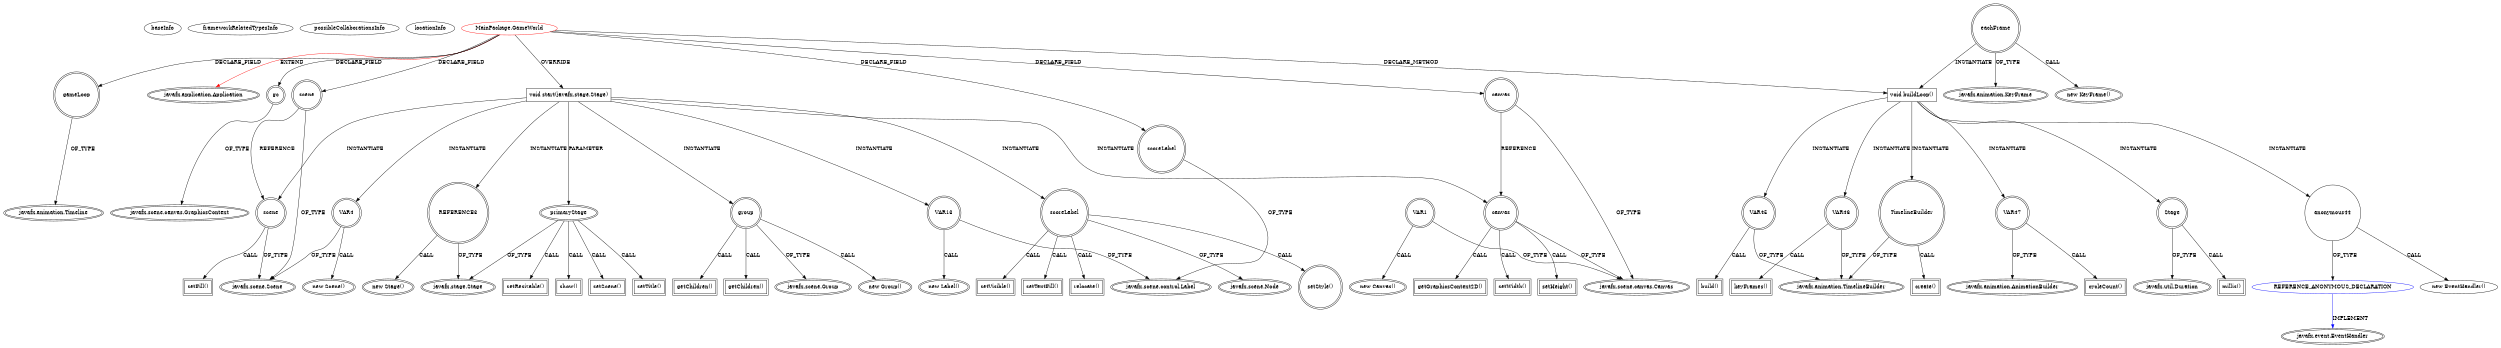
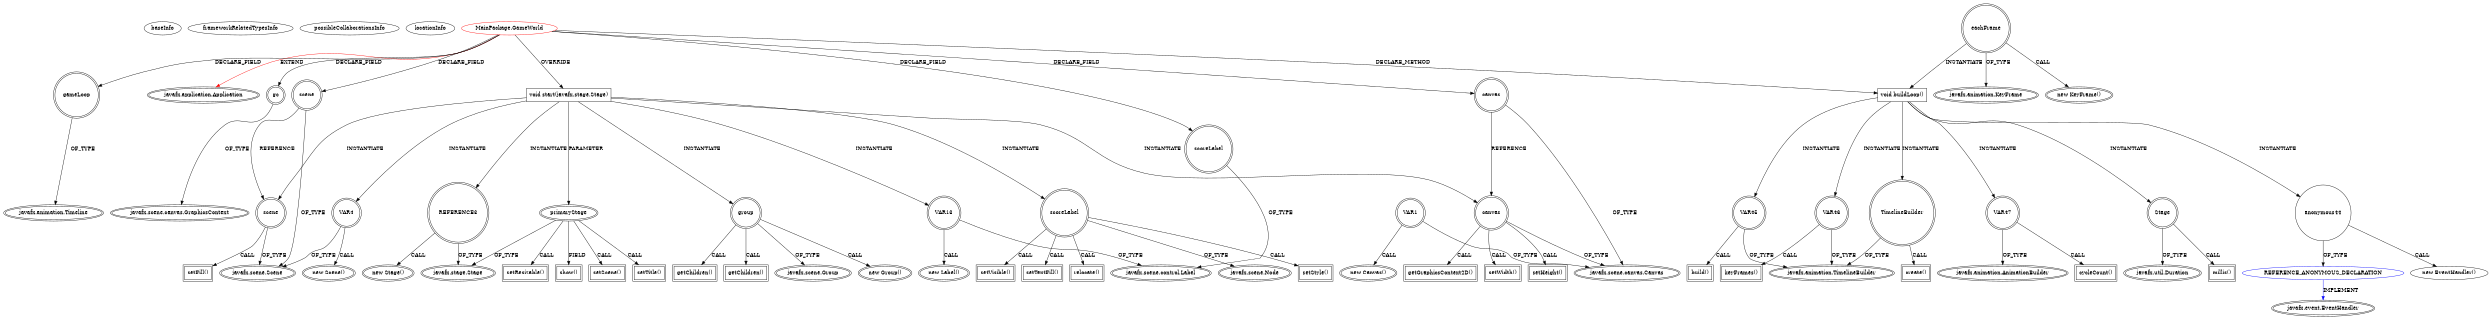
  digraph {
    node [isFrameworkType=true vertexType=INSIDE_CALL peripheries=2]
    baseInfo [category=extension_graph graphId=4668 isAnonymous=false possibleRelation=true isFrameworkType="" vertexType="" peripheries=""]
    frameworkRelatedTypesInfo [0="javafx.application.Application" isFrameworkType="" vertexType="" peripheries=""]
    possibleCollaborationsInfo [0="4668~CLIENT_METHOD_DECLARATION-INSTANTIATION-~javafx.application.Application ~javafx.event.EventHandler ~false~true" isFrameworkType="" vertexType="" peripheries=""]
    locationInfo [contextSignature=GameWorld filePath="/vholmer-VeryAccess/VeryAccess-master/src/MainPackage/GameWorld.java" graphId=4668 projectName="vholmer-VeryAccess" isFrameworkType="" vertexType="" peripheries=""]
    n5 [color=red isFrameworkType=false label="MainPackage.GameWorld" vertexType=ROOT_CLIENT_CLASS_DECLARATION peripheries=""]
    n6 [label="javafx.application.Application" vertexType=FRAMEWORK_CLASS_TYPE]
    n7 [label=canvas shape=circle vertexType=FIELD_DECLARATION]
    n8 [label=gameLoop shape=circle vertexType=FIELD_DECLARATION]
    n9 [label=gc shape=circle vertexType=FIELD_DECLARATION]
    n10 [label=scene shape=circle vertexType=FIELD_DECLARATION]
    n11 [label=scoreLabel shape=circle vertexType=FIELD_DECLARATION]
    n12 [isFrameworkType=false label="void start(javafx.stage.Stage)" shape=box vertexType=OVERRIDING_METHOD_DECLARATION peripheries=""]
    n13 [isFrameworkType=false label="void buildLoop()" shape=box vertexType=CLIENT_METHOD_DECLARATION peripheries=""]
    n14 [label="javafx.scene.canvas.Canvas" vertexType=FRAMEWORK_CLASS_TYPE]
    n15 [label=canvas shape=circle vertexType=VARIABLE_EXPRESION]
    n16 [label="javafx.animation.Timeline" vertexType=FRAMEWORK_CLASS_TYPE]
    n17 [label="javafx.scene.canvas.GraphicsContext" vertexType=FRAMEWORK_CLASS_TYPE]
    n18 [label="javafx.scene.Scene" vertexType=FRAMEWORK_CLASS_TYPE]
    n19 [label=scene shape=circle vertexType=VARIABLE_EXPRESION]
    n20 [label="javafx.scene.control.Label" vertexType=FRAMEWORK_CLASS_TYPE]
    n21 [label=primaryStage vertexType=PARAMETER_DECLARATION]
    n22 [label=group shape=circle vertexType=VARIABLE_EXPRESION]
    n23 [label=REFERENCE3 shape=circle vertexType=VARIABLE_EXPRESION]
    n24 [label=VAR4 shape=circle vertexType=VARIABLE_EXPRESION]
    n25 [label=VAR13 shape=circle vertexType=VARIABLE_EXPRESION]
    n26 [label=scoreLabel shape=circle vertexType=VARIABLE_EXPRESION]
    n27 [label=Stage shape=circle vertexType=VARIABLE_EXPRESION]
    n28 [isFrameworkType=false label=anonymous44 shape=circle vertexType=VARIABLE_EXPRESION peripheries=""]
    n29 [label=VAR45 shape=circle vertexType=VARIABLE_EXPRESION]
    n30 [label=VAR46 shape=circle vertexType=VARIABLE_EXPRESION]
    n31 [label=VAR47 shape=circle vertexType=VARIABLE_EXPRESION]
    n32 [label=TimelineBuilder shape=circle vertexType=VARIABLE_EXPRESION]
    n33 [label="getGraphicsContext2D()" shape=box]
    n34 [label="setWidth()" shape=box]
    n35 [label="setHeight()" shape=box]
    n36 [label="setFill()" shape=box]
    n37 [label="javafx.stage.Stage" vertexType=FRAMEWORK_CLASS_TYPE]
    n38 [label="setScene()" shape=box]
    n39 [label="setTitle()" shape=box]
    n40 [label="setResizable()" shape=box]
    n41 [label="show()" shape=box]
    n42 [label="javafx.scene.Group" vertexType=FRAMEWORK_CLASS_TYPE]
    n43 [label="new Group()" vertexType=CONSTRUCTOR_CALL]
    n44 [label="getChildren()" shape=box]
    n45 [label="getChildren()" shape=box]
    n46 [label=VAR1 shape=circle vertexType=VARIABLE_EXPRESION]
    n47 [label="new Canvas()" vertexType=CONSTRUCTOR_CALL]
    n48 [label="new Stage()" vertexType=CONSTRUCTOR_CALL]
    n49 [label="new Scene()" vertexType=CONSTRUCTOR_CALL]
    n50 [label="new Label()" vertexType=CONSTRUCTOR_CALL]
    n51 [label="javafx.scene.Node" vertexType=FRAMEWORK_CLASS_TYPE]
-   n52 [label="setStyle()" shape=circle]
+   n52 [label="setStyle()" shape=box]
    n53 [label="setTextFill()" shape=box]
    n54 [label="relocate()" shape=box]
    n55 [label="setVisible()" shape=box]
    n56 [label="javafx.util.Duration" vertexType=FRAMEWORK_CLASS_TYPE]
    n57 [label="millis()" shape=box]
    n58 [label=eachFrame shape=circle vertexType=VARIABLE_EXPRESION]
    n59 [label="javafx.animation.KeyFrame" vertexType=FRAMEWORK_CLASS_TYPE]
    n60 [label="new KeyFrame()" vertexType=CONSTRUCTOR_CALL]
    n61 [color=blue isFrameworkType=false label=REFERENCE_ANONYMOUS_DECLARATION vertexType=REFERENCE_ANONYMOUS_DECLARATION peripheries=""]
    n62 [isFrameworkType=false label="new EventHandler()" vertexType=CONSTRUCTOR_CALL peripheries=""]
    n63 [label="javafx.animation.TimelineBuilder" vertexType=FRAMEWORK_CLASS_TYPE]
    n64 [label="build()" shape=box]
    n65 [label="keyFrames()" shape=box]
    n66 [label="javafx.animation.AnimationBuilder" vertexType=FRAMEWORK_CLASS_TYPE]
    n67 [label="cycleCount()" shape=box]
    n68 [label="create()" shape=box]
    n69 [label="javafx.event.EventHandler" vertexType=FRAMEWORK_INTERFACE_TYPE]
    n5 -> n6 [color=red label=EXTEND]
    n5 -> n7 [label=DECLARE_FIELD]
    n5 -> n8 [label=DECLARE_FIELD]
    n5 -> n9 [label=DECLARE_FIELD]
    n5 -> n10 [label=DECLARE_FIELD]
    n5 -> n11 [label=DECLARE_FIELD]
    n5 -> n12 [label=OVERRIDE]
    n5 -> n13 [label=DECLARE_METHOD]
    n7 -> n14 [label=OF_TYPE]
    n7 -> n15 [label=REFERENCE]
    n8 -> n16 [label=OF_TYPE]
    n9 -> n17 [label=OF_TYPE]
    n10 -> n18 [label=OF_TYPE]
    n10 -> n19 [label=REFERENCE]
    n11 -> n20 [label=OF_TYPE]
    n12 -> n15 [label=INSTANTIATE]
    n12 -> n19 [label=INSTANTIATE]
    n12 -> n21 [label=PARAMETER]
    n12 -> n22 [label=INSTANTIATE]
    n12 -> n23 [label=INSTANTIATE]
    n12 -> n24 [label=INSTANTIATE]
    n12 -> n25 [label=INSTANTIATE]
    n12 -> n26 [label=INSTANTIATE]
    n13 -> n27 [label=INSTANTIATE]
    n13 -> n28 [label=INSTANTIATE]
    n13 -> n29 [label=INSTANTIATE]
    n13 -> n30 [label=INSTANTIATE]
    n13 -> n31 [label=INSTANTIATE]
    n13 -> n32 [label=INSTANTIATE]
    n15 -> n14 [label=OF_TYPE]
    n15 -> n33 [label=CALL]
    n15 -> n34 [label=CALL]
    n15 -> n35 [label=CALL]
    n19 -> n18 [label=OF_TYPE]
    n19 -> n36 [label=CALL]
    n21 -> n37 [label=OF_TYPE]
    n21 -> n38 [label=CALL]
    n21 -> n39 [label=CALL]
    n21 -> n40 [label=CALL]
-   n21 -> n41 [label=CALL]
+   n21 -> n41 [label=FIELD]
    n22 -> n42 [label=OF_TYPE]
    n22 -> n43 [label=CALL]
    n22 -> n44 [label=CALL]
    n22 -> n45 [label=CALL]
    n23 -> n37 [label=OF_TYPE]
    n23 -> n48 [label=CALL]
    n24 -> n18 [label=OF_TYPE]
    n24 -> n49 [label=CALL]
    n25 -> n20 [label=OF_TYPE]
    n25 -> n50 [label=CALL]
    n26 -> n51 [label=OF_TYPE]
    n26 -> n52 [label=CALL]
    n26 -> n53 [label=CALL]
    n26 -> n54 [label=CALL]
    n26 -> n55 [label=CALL]
    n27 -> n56 [label=OF_TYPE]
    n27 -> n57 [label=CALL]
    n28 -> n61 [label=OF_TYPE]
    n28 -> n62 [label=CALL]
    n29 -> n63 [label=OF_TYPE]
    n29 -> n64 [label=CALL]
    n30 -> n63 [label=OF_TYPE]
    n30 -> n65 [label=CALL]
    n31 -> n66 [label=OF_TYPE]
    n31 -> n67 [label=CALL]
    n32 -> n63 [label=OF_TYPE]
    n32 -> n68 [label=CALL]
    n46 -> n14 [label=OF_TYPE]
    n46 -> n47 [label=CALL]
    n58 -> n13 [label=INSTANTIATE]
    n58 -> n59 [label=OF_TYPE]
    n58 -> n60 [label=CALL]
    n61 -> n69 [color=blue label=IMPLEMENT]
  }
